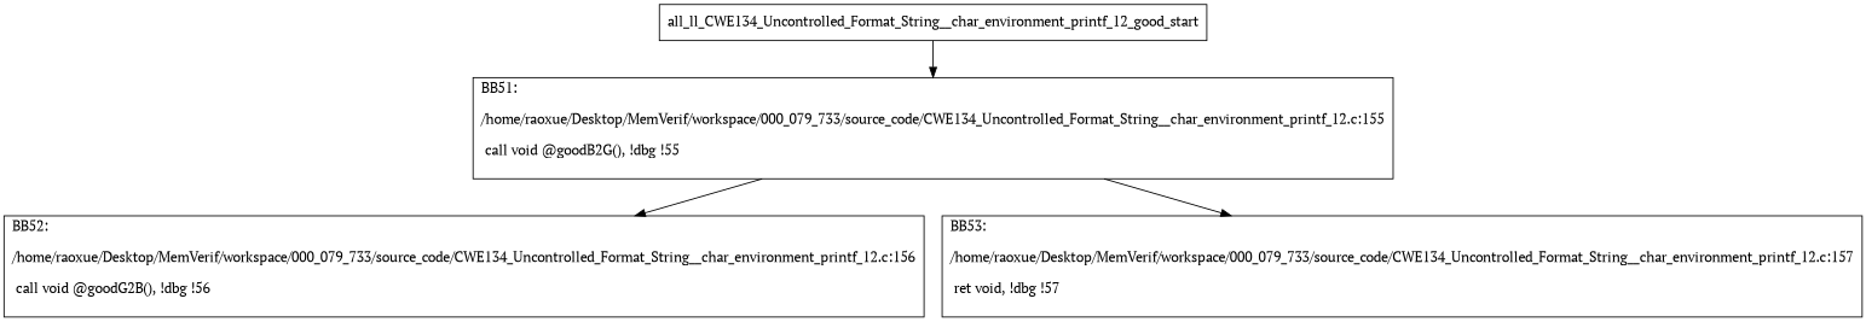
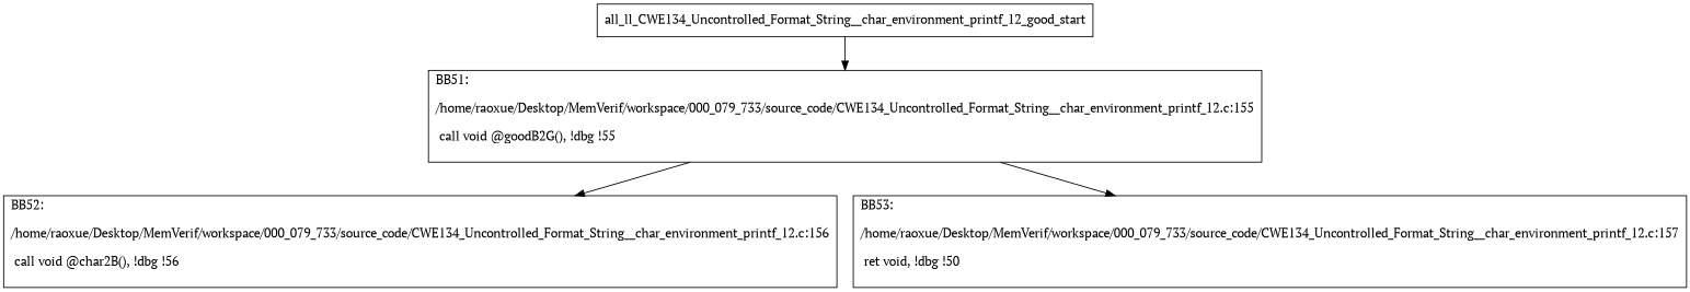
  digraph {
    fontname="PT Serif"
    node [fontname="PT Serif" shape=record]
    edge [fontname="PT Serif"]
    n1 [label="{all_ll_CWE134_Uncontrolled_Format_String__char_environment_printf_12_good_start}"]
    n2 [label="{BB51:\l\l/home/raoxue/Desktop/MemVerif/workspace/000_079_733/source_code/CWE134_Uncontrolled_Format_String__char_environment_printf_12.c:155\l\n  call void @goodB2G(), !dbg !55\l\n}"]
-   n3 [label="{BB52:\l\l/home/raoxue/Desktop/MemVerif/workspace/000_079_733/source_code/CWE134_Uncontrolled_Format_String__char_environment_printf_12.c:156\l\n  call void @goodG2B(), !dbg !56\l\n}"]
-   n4 [label="{BB53:\l\l/home/raoxue/Desktop/MemVerif/workspace/000_079_733/source_code/CWE134_Uncontrolled_Format_String__char_environment_printf_12.c:157\l\n  ret void, !dbg !57\l\n}"]
+   n3 [label="{BB52:\l\l/home/raoxue/Desktop/MemVerif/workspace/000_079_733/source_code/CWE134_Uncontrolled_Format_String__char_environment_printf_12.c:156\l\n  call void @char2B(), !dbg !56\l\n}"]
+   n4 [label="{BB53:\l\l/home/raoxue/Desktop/MemVerif/workspace/000_079_733/source_code/CWE134_Uncontrolled_Format_String__char_environment_printf_12.c:157\l\n  ret void, !dbg !50\l\n}"]
    n1 -> n2
    n2 -> n3
    n2 -> n4
  }
